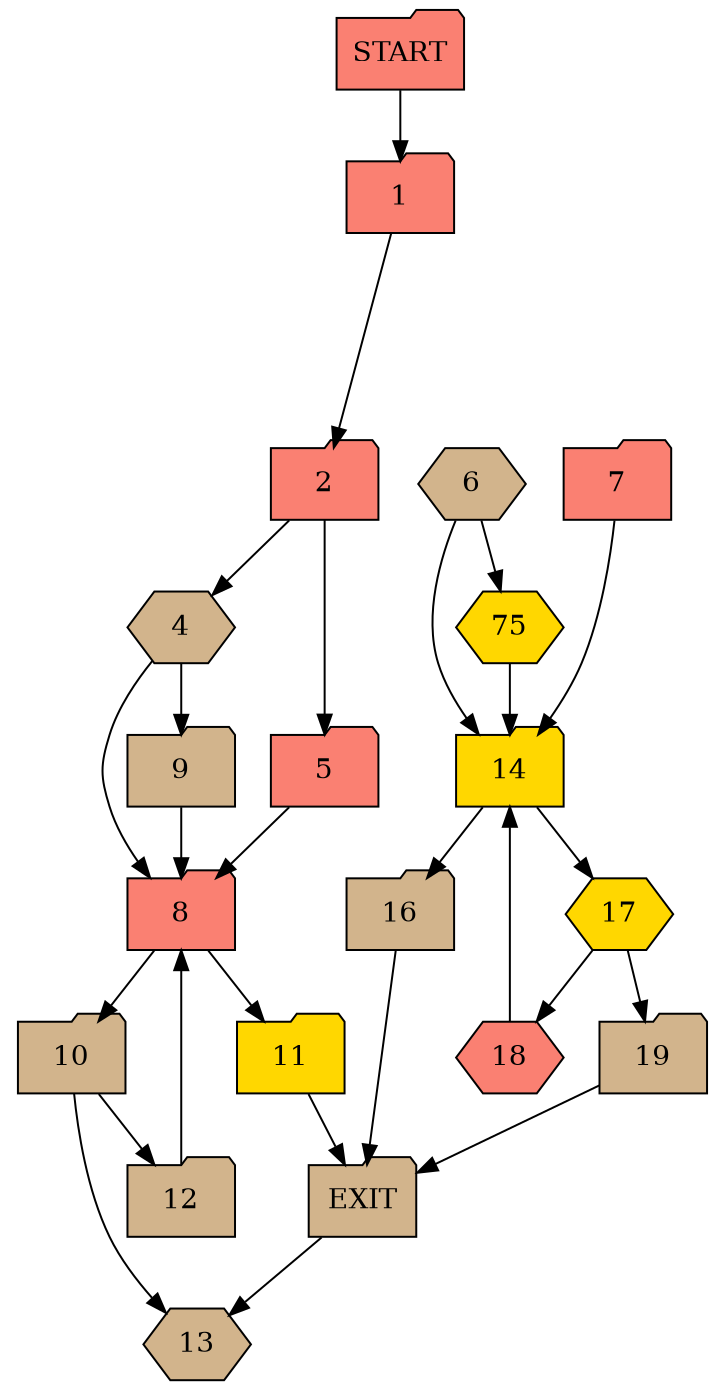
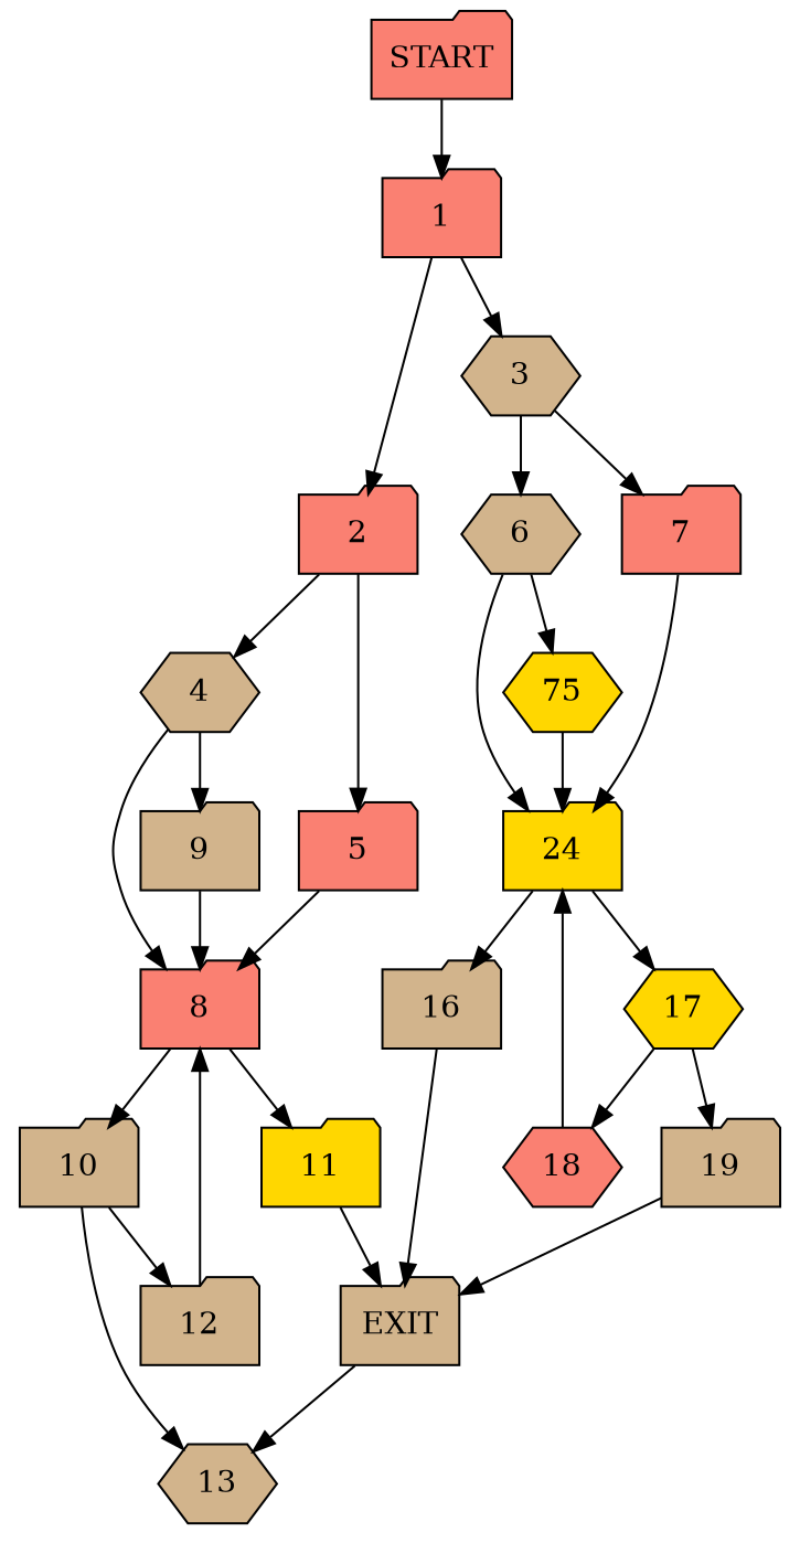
  digraph {
    fontname="DejaVu Serif"
    node [fillcolor=tan fontname="DejaVu Serif" shape=folder style=filled]
    edge [fontname="DejaVu Serif"]
    n1 [fillcolor=salmon label=START]
    1 [fillcolor=salmon]
    2 [fillcolor=salmon]
+   3 [shape=hexagon]
    n5 [label=EXIT]
    13 [shape=hexagon]
    4 [shape=hexagon]
    5 [fillcolor=salmon]
    6 [shape=hexagon]
    7 [fillcolor=salmon]
    8 [fillcolor=salmon]
    9
-   14 [fillcolor=gold]
+   14 [fillcolor=gold label=24]
    n14 [fillcolor=gold label=75 shape=hexagon]
    10
    11 [fillcolor=gold]
    16
    17 [fillcolor=gold shape=hexagon]
    12
    18 [fillcolor=salmon shape=hexagon]
    19
    n1 -> 1
    1 -> 2
+   1 -> 3
    2 -> 4
    2 -> 5
+   3 -> 6
+   3 -> 7
    n5 -> 13
    4 -> 8
    4 -> 9
    5 -> 8
    6 -> 14
    6 -> n14
    7 -> 14
    8 -> 10
    8 -> 11
    9 -> 8
    14 -> 16
    14 -> 17
    n14 -> 14
    10 -> 13
    10 -> 12
    11 -> n5
    16 -> n5
    17 -> 18
    17 -> 19
    12 -> 8
    18 -> 14
    19 -> n5
  }
